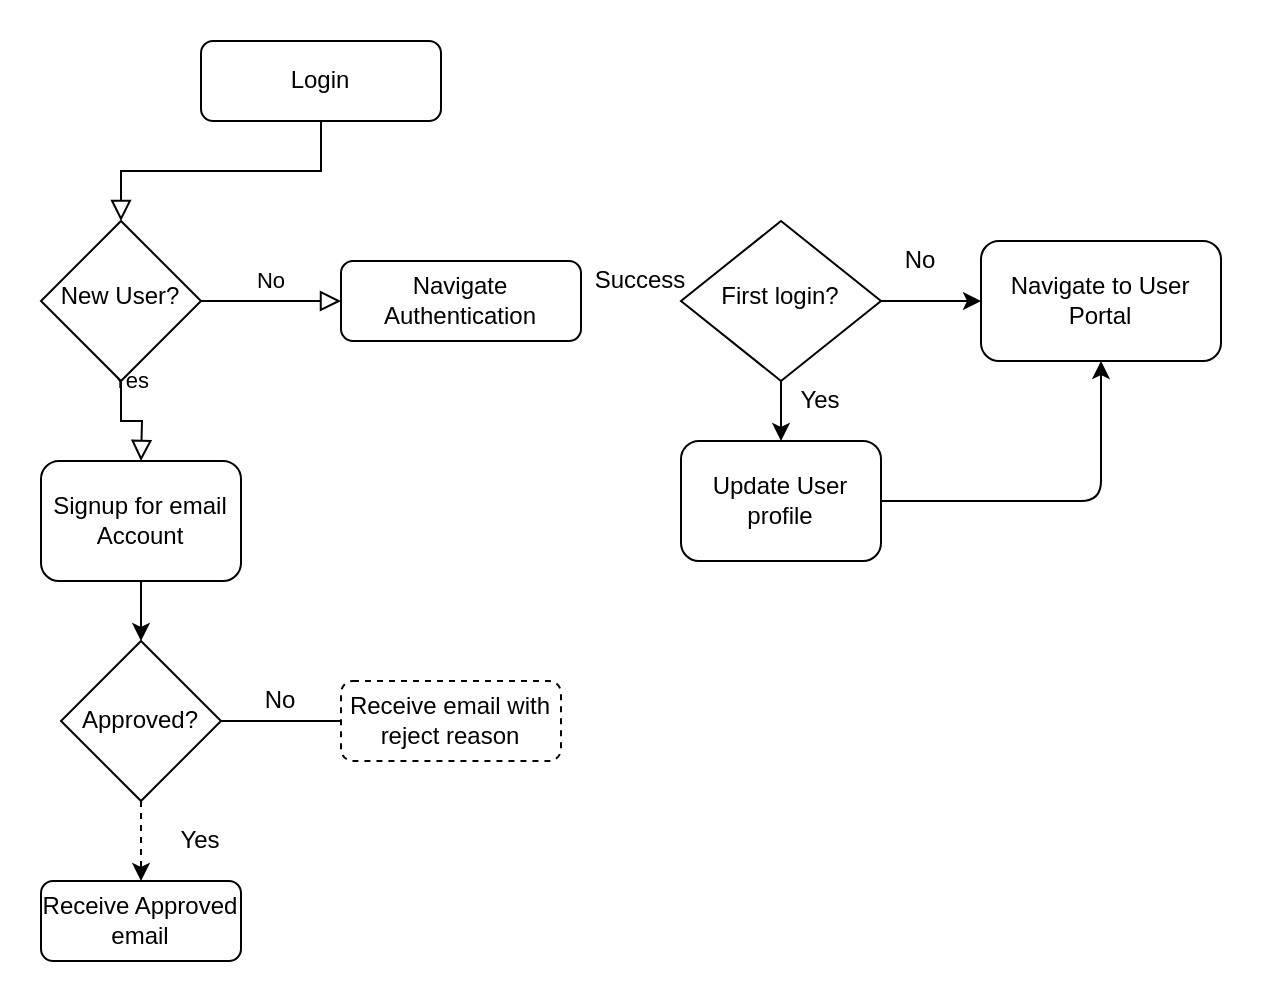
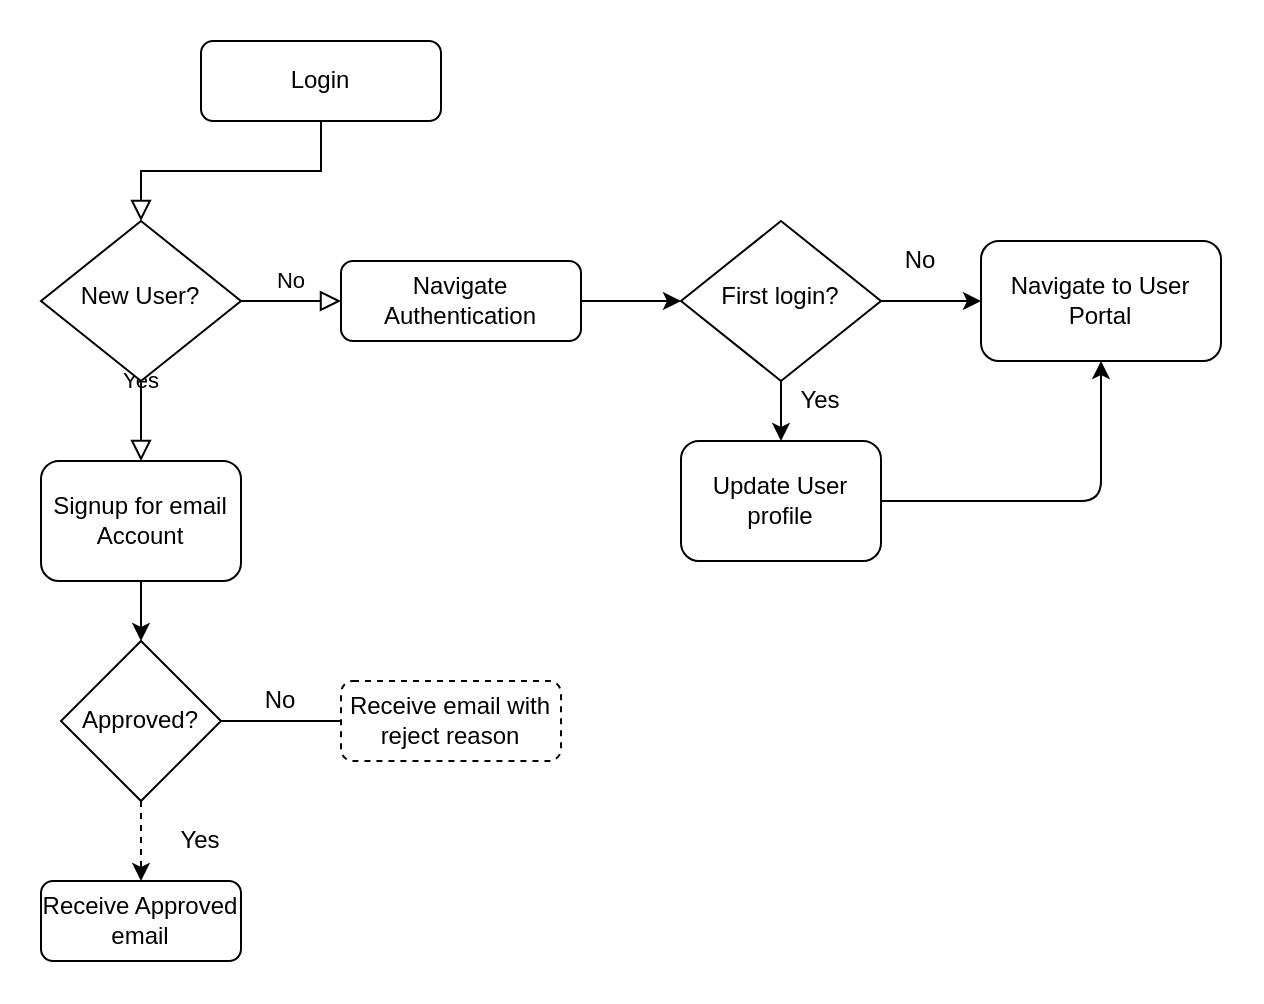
  <mxCell id="0" />
  <mxCell id="1" parent="0" />
  <mxCell id="2" value="" style="rounded=0;html=1;jettySize=auto;orthogonalLoop=1;fontSize=11;endArrow=block;endFill=0;endSize=8;strokeWidth=1;shadow=0;labelBackgroundColor=none;edgeStyle=orthogonalEdgeStyle;" parent="1" source="3" target="6" edge="1"><mxGeometry relative="1" as="geometry" /></mxCell>
  <mxCell id="3" value="Login" style="rounded=1;whiteSpace=wrap;html=1;fontSize=12;glass=0;strokeWidth=1;shadow=0;" parent="1" vertex="1"><mxGeometry x="100" y="20" width="120" height="40" as="geometry" /></mxCell>
  <mxCell id="4" value="Yes" style="rounded=0;html=1;jettySize=auto;orthogonalLoop=1;fontSize=11;endArrow=block;endFill=0;endSize=8;strokeWidth=1;shadow=0;labelBackgroundColor=none;edgeStyle=orthogonalEdgeStyle;" parent="1" source="6" edge="1"><mxGeometry y="20" relative="1" as="geometry"><mxPoint as="offset" /><mxPoint x="70" y="230" as="targetPoint" /></mxGeometry></mxCell>
  <mxCell id="5" value="No" style="edgeStyle=orthogonalEdgeStyle;rounded=0;html=1;jettySize=auto;orthogonalLoop=1;fontSize=11;endArrow=block;endFill=0;endSize=8;strokeWidth=1;shadow=0;labelBackgroundColor=none;" parent="1" source="6" target="7" edge="1"><mxGeometry y="10" relative="1" as="geometry"><mxPoint as="offset" /></mxGeometry></mxCell>
- <mxCell id="6" value="New User?" style="rhombus;whiteSpace=wrap;html=1;shadow=0;fontFamily=Helvetica;fontSize=12;align=center;strokeWidth=1;spacing=6;spacingTop=-4;" parent="1" vertex="1"><mxGeometry x="20" y="110" width="80" height="80" as="geometry" /></mxCell>
+ <mxCell id="6" value="New User?" style="rhombus;whiteSpace=wrap;html=1;shadow=0;fontFamily=Helvetica;fontSize=12;align=center;strokeWidth=1;spacing=6;spacingTop=-4;" parent="1" vertex="1"><mxGeometry x="20" y="110" width="100" height="80" as="geometry" /></mxCell>
  <mxCell id="7" value="Navigate Authentication" style="rounded=1;whiteSpace=wrap;html=1;fontSize=12;glass=0;strokeWidth=1;shadow=0;" parent="1" vertex="1"><mxGeometry x="170" y="130" width="120" height="40" as="geometry" /></mxCell>
  <mxCell id="8" value="Signup for email Account" style="rounded=1;whiteSpace=wrap;html=1;" parent="1" vertex="1"><mxGeometry x="20" y="230" width="100" height="60" as="geometry" /></mxCell>
  <mxCell id="9" value="Approved?" style="rhombus;whiteSpace=wrap;html=1;" parent="1" vertex="1"><mxGeometry x="30" y="320" width="80" height="80" as="geometry" /></mxCell>
  <mxCell id="10" value="" style="endArrow=classic;html=1;exitX=0.5;exitY=1;exitDx=0;exitDy=0;" parent="1" source="8" target="9" edge="1"><mxGeometry width="50" height="50" relative="1" as="geometry"><mxPoint x="260" y="250" as="sourcePoint" /><mxPoint x="310" y="200" as="targetPoint" /></mxGeometry></mxCell>
  <mxCell id="11" value="Receive email with reject reason" style="rounded=1;whiteSpace=wrap;html=1;dashed=1;" parent="1" vertex="1"><mxGeometry x="170" y="340" width="110" height="40" as="geometry" /></mxCell>
  <mxCell id="12" value="" style="endArrow=none;html=1;exitX=1;exitY=0.5;exitDx=0;exitDy=0;entryX=0;entryY=0.5;entryDx=0;entryDy=0;" parent="1" source="9" target="11" edge="1"><mxGeometry width="50" height="50" relative="1" as="geometry"><mxPoint x="110" y="390" as="sourcePoint" /><mxPoint x="160" y="340" as="targetPoint" /></mxGeometry></mxCell>
  <mxCell id="13" value="No" style="text;html=1;strokeColor=none;fillColor=none;align=center;verticalAlign=middle;whiteSpace=wrap;rounded=0;" parent="1" vertex="1"><mxGeometry x="120" y="340" width="40" height="20" as="geometry" /></mxCell>
  <mxCell id="14" value="Receive Approved email" style="rounded=1;whiteSpace=wrap;html=1;" parent="1" vertex="1"><mxGeometry x="20" y="440" width="100" height="40" as="geometry" /></mxCell>
  <mxCell id="15" value="" style="endArrow=classic;html=1;exitX=0.5;exitY=1;exitDx=0;exitDy=0;entryX=0.5;entryY=0;entryDx=0;entryDy=0;dashed=1;" parent="1" source="9" target="14" edge="1"><mxGeometry width="50" height="50" relative="1" as="geometry"><mxPoint x="60" y="450" as="sourcePoint" /><mxPoint x="110" y="400" as="targetPoint" /></mxGeometry></mxCell>
  <mxCell id="16" value="Yes" style="text;html=1;strokeColor=none;fillColor=none;align=center;verticalAlign=middle;whiteSpace=wrap;rounded=0;" parent="1" vertex="1"><mxGeometry x="80" y="410" width="40" height="20" as="geometry" /></mxCell>
  <mxCell id="17" value="First login?" style="rhombus;whiteSpace=wrap;html=1;shadow=0;fontFamily=Helvetica;fontSize=12;align=center;strokeWidth=1;spacing=6;spacingTop=-4;" vertex="1" parent="1"><mxGeometry x="340" y="110" width="100" height="80" as="geometry" /></mxCell>
+ <mxCell id="18" value="" style="endArrow=classic;html=1;entryX=0;entryY=0.5;entryDx=0;entryDy=0;exitX=1;exitY=0.5;exitDx=0;exitDy=0;" edge="1" parent="1" source="7" target="17"><mxGeometry width="50" height="50" relative="1" as="geometry"><mxPoint x="240" y="260" as="sourcePoint" /><mxPoint x="290" y="210" as="targetPoint" /></mxGeometry></mxCell>
  <mxCell id="19" value="" style="endArrow=classic;html=1;exitX=1;exitY=0.5;exitDx=0;exitDy=0;" edge="1" parent="1" source="17"><mxGeometry width="50" height="50" relative="1" as="geometry"><mxPoint x="460" y="160" as="sourcePoint" /><mxPoint x="490" y="150" as="targetPoint" /></mxGeometry></mxCell>
  <mxCell id="20" value="" style="endArrow=classic;html=1;exitX=0.5;exitY=1;exitDx=0;exitDy=0;" edge="1" parent="1" source="17"><mxGeometry width="50" height="50" relative="1" as="geometry"><mxPoint x="380" y="220" as="sourcePoint" /><mxPoint x="390" y="220" as="targetPoint" /></mxGeometry></mxCell>
- <mxCell id="21" value="Success" style="text;html=1;strokeColor=none;fillColor=none;align=center;verticalAlign=middle;whiteSpace=wrap;rounded=0;" vertex="1" parent="1"><mxGeometry x="300" y="130" width="40" height="20" as="geometry" /></mxCell>
  <mxCell id="22" value="No" style="text;html=1;strokeColor=none;fillColor=none;align=center;verticalAlign=middle;whiteSpace=wrap;rounded=0;" vertex="1" parent="1"><mxGeometry x="440" y="120" width="40" height="20" as="geometry" /></mxCell>
  <mxCell id="23" value="Yes" style="text;html=1;strokeColor=none;fillColor=none;align=center;verticalAlign=middle;whiteSpace=wrap;rounded=0;" vertex="1" parent="1"><mxGeometry x="390" y="190" width="40" height="20" as="geometry" /></mxCell>
  <mxCell id="24" value="Update User profile" style="rounded=1;whiteSpace=wrap;html=1;" vertex="1" parent="1"><mxGeometry x="340" y="220" width="100" height="60" as="geometry" /></mxCell>
  <mxCell id="25" value="Navigate to User Portal" style="rounded=1;whiteSpace=wrap;html=1;" vertex="1" parent="1"><mxGeometry x="490" y="120" width="120" height="60" as="geometry" /></mxCell>
  <mxCell id="26" value="" style="endArrow=classic;html=1;exitX=1;exitY=0.5;exitDx=0;exitDy=0;entryX=0.5;entryY=1;entryDx=0;entryDy=0;" edge="1" parent="1" source="24" target="25"><mxGeometry width="50" height="50" relative="1" as="geometry"><mxPoint x="460" y="270" as="sourcePoint" /><mxPoint x="510" y="220" as="targetPoint" /><Array as="points"><mxPoint x="550" y="250" /></Array></mxGeometry></mxCell>
